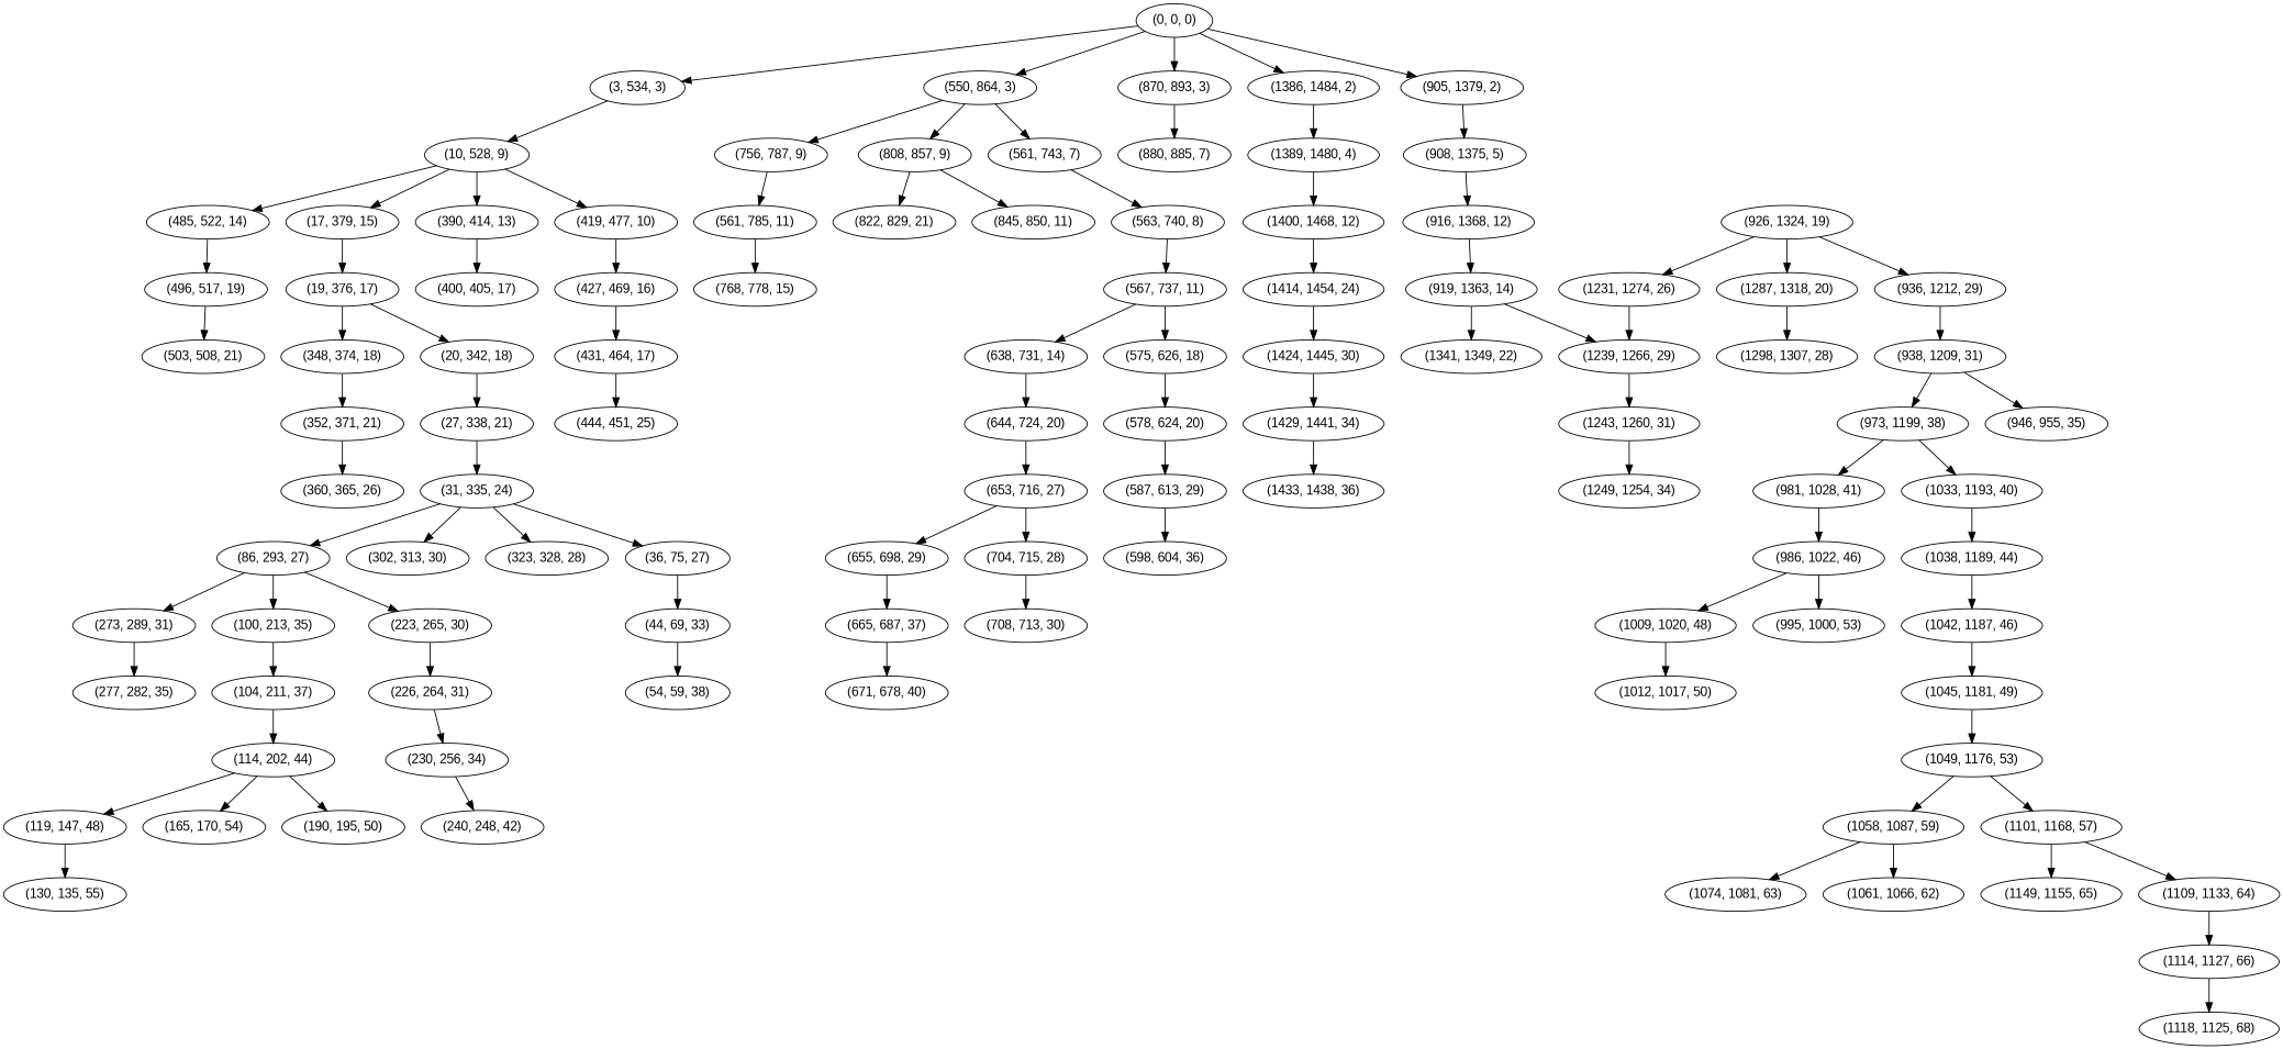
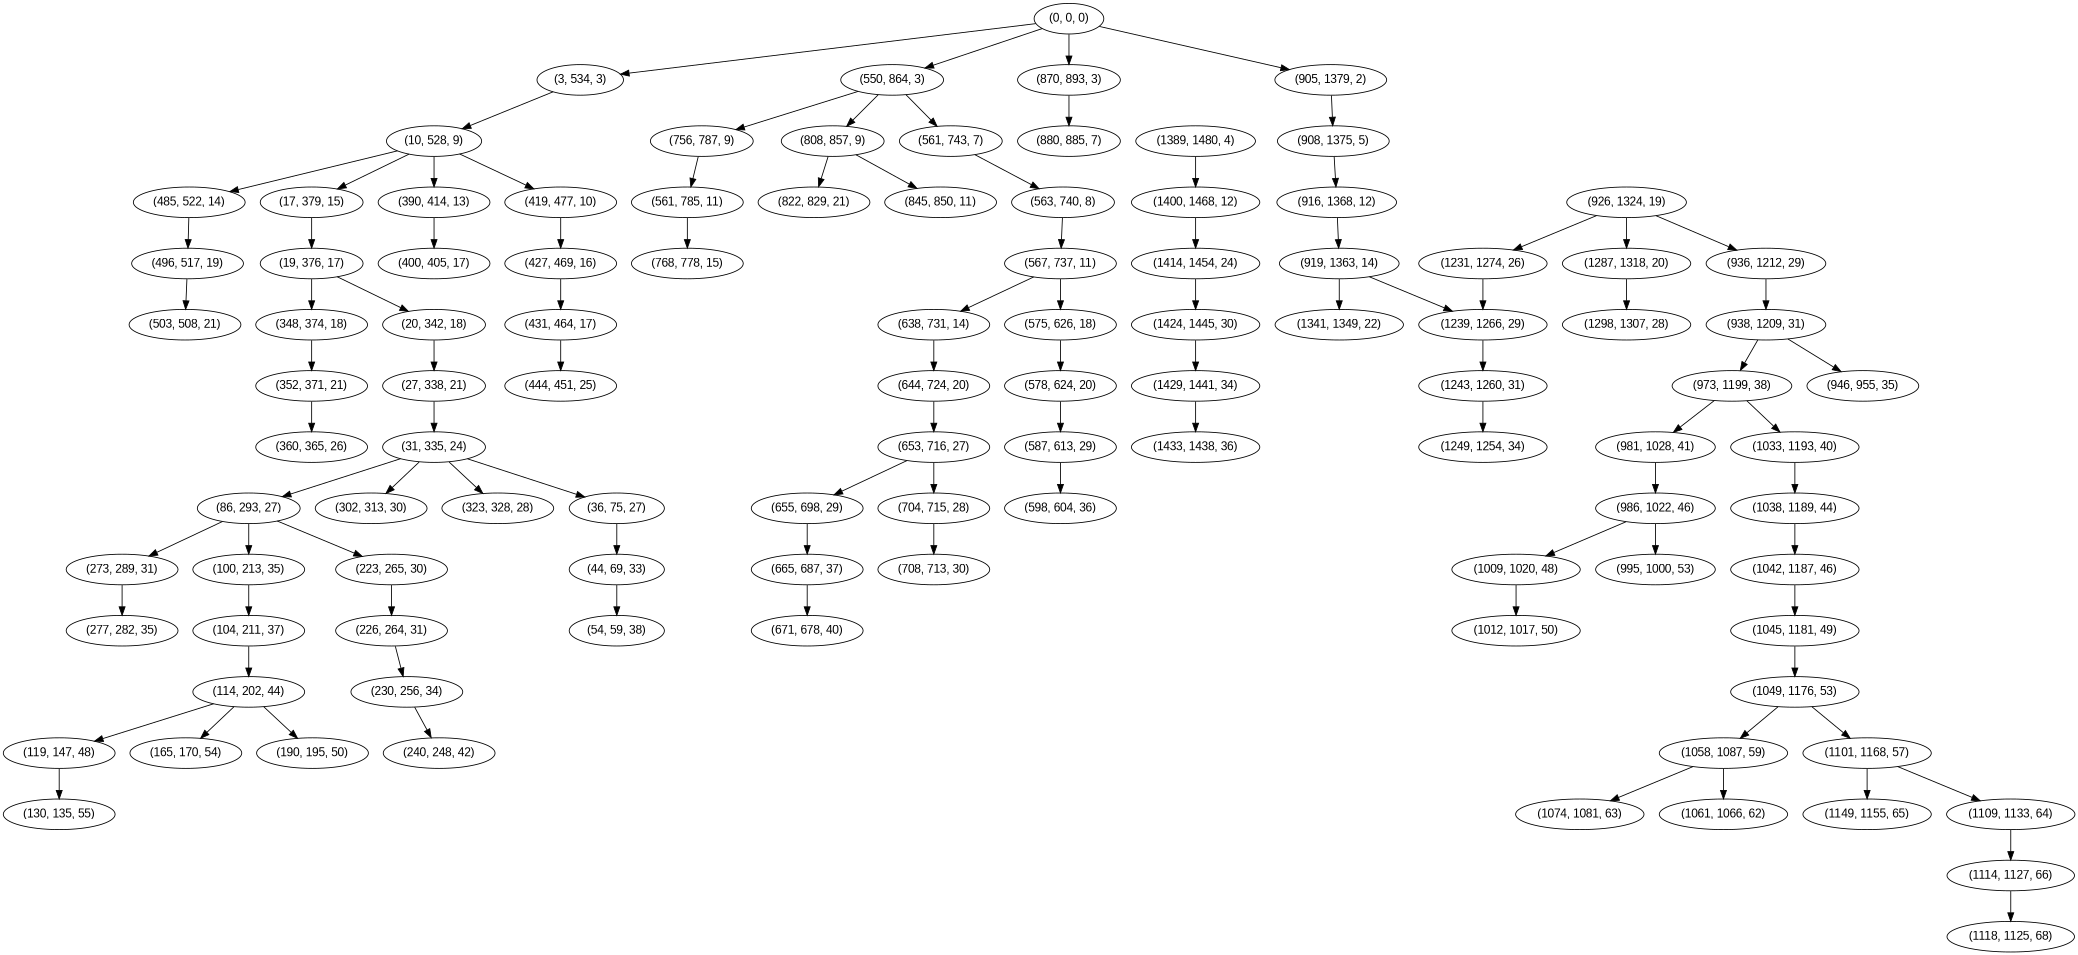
  digraph {
    fontname="Liberation Sans"
    node [fontname="Liberation Sans"]
    edge [fontname="Liberation Sans"]
    "(0, 0, 0)"
    "(3, 534, 3)"
    "(550, 864, 3)"
    "(870, 893, 3)"
    "(905, 1379, 2)"
-   "(1386, 1484, 2)"
    "(10, 528, 9)"
    "(561, 743, 7)"
    "(756, 787, 9)"
    "(808, 857, 9)"
    "(880, 885, 7)"
    "(908, 1375, 5)"
    "(1389, 1480, 4)"
    "(17, 379, 15)"
    "(390, 414, 13)"
    "(419, 477, 10)"
    "(485, 522, 14)"
    "(19, 376, 17)"
    "(400, 405, 17)"
    "(427, 469, 16)"
    "(496, 517, 19)"
    "(20, 342, 18)"
    "(348, 374, 18)"
    "(27, 338, 21)"
    "(352, 371, 21)"
    "(31, 335, 24)"
    "(36, 75, 27)"
    "(86, 293, 27)"
    "(302, 313, 30)"
    "(323, 328, 28)"
    "(44, 69, 33)"
    "(100, 213, 35)"
    "(223, 265, 30)"
    "(273, 289, 31)"
    "(54, 59, 38)"
    "(104, 211, 37)"
    "(226, 264, 31)"
    "(277, 282, 35)"
    "(114, 202, 44)"
    "(119, 147, 48)"
    "(165, 170, 54)"
    "(190, 195, 50)"
    "(130, 135, 55)"
    "(230, 256, 34)"
    "(240, 248, 42)"
    "(360, 365, 26)"
    "(431, 464, 17)"
    "(444, 451, 25)"
    "(503, 508, 21)"
    "(563, 740, 8)"
    n51 [label="(561, 785, 11)"]
    "(822, 829, 21)"
    "(845, 850, 11)"
    "(567, 737, 11)"
    "(575, 626, 18)"
    "(638, 731, 14)"
    "(578, 624, 20)"
    "(644, 724, 20)"
    "(587, 613, 29)"
    "(598, 604, 36)"
    "(653, 716, 27)"
    "(655, 698, 29)"
    "(704, 715, 28)"
    "(665, 687, 37)"
    "(708, 713, 30)"
    "(671, 678, 40)"
    "(768, 778, 15)"
    "(916, 1368, 12)"
    "(919, 1363, 14)"
    "(1341, 1349, 22)"
    "(1239, 1266, 29)"
    "(926, 1324, 19)"
    "(936, 1212, 29)"
    "(1231, 1274, 26)"
    "(1287, 1318, 20)"
    "(938, 1209, 31)"
    "(1298, 1307, 28)"
    "(946, 955, 35)"
    "(973, 1199, 38)"
    "(981, 1028, 41)"
    "(1033, 1193, 40)"
    "(986, 1022, 46)"
    "(1038, 1189, 44)"
    "(995, 1000, 53)"
    "(1009, 1020, 48)"
    "(1012, 1017, 50)"
    "(1042, 1187, 46)"
    "(1045, 1181, 49)"
    "(1049, 1176, 53)"
    "(1058, 1087, 59)"
    "(1101, 1168, 57)"
    "(1061, 1066, 62)"
    "(1074, 1081, 63)"
    "(1109, 1133, 64)"
    "(1149, 1155, 65)"
    "(1114, 1127, 66)"
    "(1118, 1125, 68)"
    "(1243, 1260, 31)"
    "(1249, 1254, 34)"
    "(1400, 1468, 12)"
    "(1414, 1454, 24)"
    "(1424, 1445, 30)"
    "(1429, 1441, 34)"
    "(1433, 1438, 36)"
    "(0, 0, 0)" -> "(3, 534, 3)"
    "(0, 0, 0)" -> "(550, 864, 3)"
    "(0, 0, 0)" -> "(870, 893, 3)"
    "(0, 0, 0)" -> "(905, 1379, 2)"
-   "(0, 0, 0)" -> "(1386, 1484, 2)"
    "(3, 534, 3)" -> "(10, 528, 9)"
    "(550, 864, 3)" -> "(561, 743, 7)"
    "(550, 864, 3)" -> "(756, 787, 9)"
    "(550, 864, 3)" -> "(808, 857, 9)"
    "(870, 893, 3)" -> "(880, 885, 7)"
    "(905, 1379, 2)" -> "(908, 1375, 5)"
-   "(1386, 1484, 2)" -> "(1389, 1480, 4)"
    "(10, 528, 9)" -> "(17, 379, 15)"
    "(10, 528, 9)" -> "(390, 414, 13)"
    "(10, 528, 9)" -> "(419, 477, 10)"
    "(10, 528, 9)" -> "(485, 522, 14)"
    "(561, 743, 7)" -> "(563, 740, 8)"
    "(756, 787, 9)" -> n51
    "(808, 857, 9)" -> "(822, 829, 21)"
    "(808, 857, 9)" -> "(845, 850, 11)"
    "(908, 1375, 5)" -> "(916, 1368, 12)"
    "(1389, 1480, 4)" -> "(1400, 1468, 12)"
    "(17, 379, 15)" -> "(19, 376, 17)"
    "(390, 414, 13)" -> "(400, 405, 17)"
    "(419, 477, 10)" -> "(427, 469, 16)"
    "(485, 522, 14)" -> "(496, 517, 19)"
    "(19, 376, 17)" -> "(20, 342, 18)"
    "(19, 376, 17)" -> "(348, 374, 18)"
    "(427, 469, 16)" -> "(431, 464, 17)"
    "(496, 517, 19)" -> "(503, 508, 21)"
    "(20, 342, 18)" -> "(27, 338, 21)"
    "(348, 374, 18)" -> "(352, 371, 21)"
    "(27, 338, 21)" -> "(31, 335, 24)"
    "(352, 371, 21)" -> "(360, 365, 26)"
    "(31, 335, 24)" -> "(36, 75, 27)"
    "(31, 335, 24)" -> "(86, 293, 27)"
    "(31, 335, 24)" -> "(302, 313, 30)"
    "(31, 335, 24)" -> "(323, 328, 28)"
    "(36, 75, 27)" -> "(44, 69, 33)"
    "(86, 293, 27)" -> "(100, 213, 35)"
    "(86, 293, 27)" -> "(223, 265, 30)"
    "(86, 293, 27)" -> "(273, 289, 31)"
    "(44, 69, 33)" -> "(54, 59, 38)"
    "(100, 213, 35)" -> "(104, 211, 37)"
    "(223, 265, 30)" -> "(226, 264, 31)"
    "(273, 289, 31)" -> "(277, 282, 35)"
    "(104, 211, 37)" -> "(114, 202, 44)"
    "(226, 264, 31)" -> "(230, 256, 34)"
    "(114, 202, 44)" -> "(119, 147, 48)"
    "(114, 202, 44)" -> "(165, 170, 54)"
    "(114, 202, 44)" -> "(190, 195, 50)"
    "(119, 147, 48)" -> "(130, 135, 55)"
    "(230, 256, 34)" -> "(240, 248, 42)"
    "(431, 464, 17)" -> "(444, 451, 25)"
    "(563, 740, 8)" -> "(567, 737, 11)"
    n51 -> "(768, 778, 15)"
    "(567, 737, 11)" -> "(575, 626, 18)"
    "(567, 737, 11)" -> "(638, 731, 14)"
    "(575, 626, 18)" -> "(578, 624, 20)"
    "(638, 731, 14)" -> "(644, 724, 20)"
    "(578, 624, 20)" -> "(587, 613, 29)"
    "(644, 724, 20)" -> "(653, 716, 27)"
    "(587, 613, 29)" -> "(598, 604, 36)"
    "(653, 716, 27)" -> "(655, 698, 29)"
    "(653, 716, 27)" -> "(704, 715, 28)"
    "(655, 698, 29)" -> "(665, 687, 37)"
    "(704, 715, 28)" -> "(708, 713, 30)"
    "(665, 687, 37)" -> "(671, 678, 40)"
    "(916, 1368, 12)" -> "(919, 1363, 14)"
    "(919, 1363, 14)" -> "(1341, 1349, 22)"
    "(919, 1363, 14)" -> "(1239, 1266, 29)"
    "(1239, 1266, 29)" -> "(1243, 1260, 31)"
    "(926, 1324, 19)" -> "(936, 1212, 29)"
    "(926, 1324, 19)" -> "(1231, 1274, 26)"
    "(926, 1324, 19)" -> "(1287, 1318, 20)"
    "(936, 1212, 29)" -> "(938, 1209, 31)"
    "(1231, 1274, 26)" -> "(1239, 1266, 29)"
    "(1287, 1318, 20)" -> "(1298, 1307, 28)"
    "(938, 1209, 31)" -> "(946, 955, 35)"
    "(938, 1209, 31)" -> "(973, 1199, 38)"
    "(973, 1199, 38)" -> "(981, 1028, 41)"
    "(973, 1199, 38)" -> "(1033, 1193, 40)"
    "(981, 1028, 41)" -> "(986, 1022, 46)"
    "(1033, 1193, 40)" -> "(1038, 1189, 44)"
    "(986, 1022, 46)" -> "(995, 1000, 53)"
    "(986, 1022, 46)" -> "(1009, 1020, 48)"
    "(1038, 1189, 44)" -> "(1042, 1187, 46)"
    "(1009, 1020, 48)" -> "(1012, 1017, 50)"
    "(1042, 1187, 46)" -> "(1045, 1181, 49)"
    "(1045, 1181, 49)" -> "(1049, 1176, 53)"
    "(1049, 1176, 53)" -> "(1058, 1087, 59)"
    "(1049, 1176, 53)" -> "(1101, 1168, 57)"
    "(1058, 1087, 59)" -> "(1061, 1066, 62)"
    "(1058, 1087, 59)" -> "(1074, 1081, 63)"
    "(1101, 1168, 57)" -> "(1109, 1133, 64)"
    "(1101, 1168, 57)" -> "(1149, 1155, 65)"
    "(1109, 1133, 64)" -> "(1114, 1127, 66)"
    "(1114, 1127, 66)" -> "(1118, 1125, 68)"
    "(1243, 1260, 31)" -> "(1249, 1254, 34)"
    "(1400, 1468, 12)" -> "(1414, 1454, 24)"
    "(1414, 1454, 24)" -> "(1424, 1445, 30)"
    "(1424, 1445, 30)" -> "(1429, 1441, 34)"
    "(1429, 1441, 34)" -> "(1433, 1438, 36)"
  }
